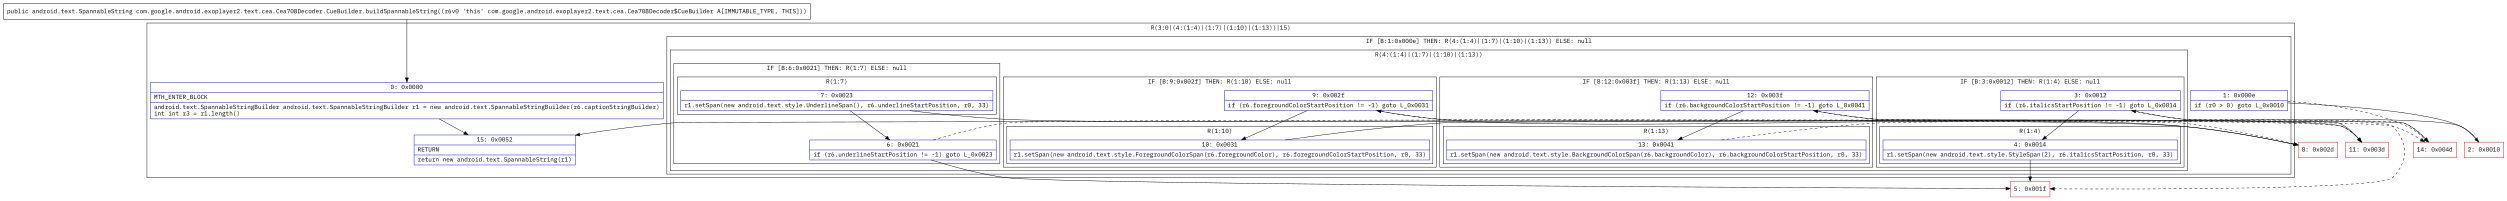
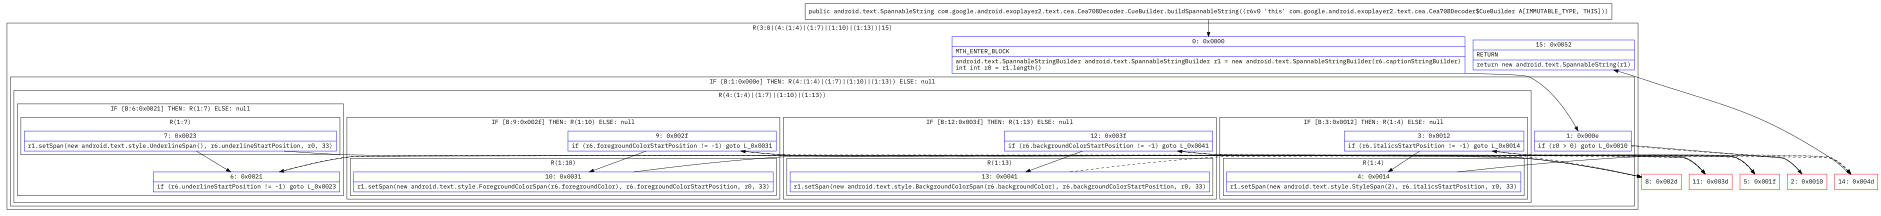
  digraph {
    fontname="IBM Plex Mono"
    node [color=blue fontname="IBM Plex Mono" shape=record]
    edge [fontname="IBM Plex Mono"]
    n1 [label="{4\:\ 0x0014|r1.setSpan(new android.text.style.StyleSpan(2), r6.italicsStartPosition, r0, 33)\l}"]
    n2 [label="{3\:\ 0x0012|if (r6.italicsStartPosition != \-1) goto L_0x0014\l}"]
    n3 [label="{7\:\ 0x0023|r1.setSpan(new android.text.style.UnderlineSpan(), r6.underlineStartPosition, r0, 33)\l}"]
    n4 [label="{6\:\ 0x0021|if (r6.underlineStartPosition != \-1) goto L_0x0023\l}"]
    n5 [label="{10\:\ 0x0031|r1.setSpan(new android.text.style.ForegroundColorSpan(r6.foregroundColor), r6.foregroundColorStartPosition, r0, 33)\l}"]
    n6 [label="{9\:\ 0x002f|if (r6.foregroundColorStartPosition != \-1) goto L_0x0031\l}"]
    n7 [label="{13\:\ 0x0041|r1.setSpan(new android.text.style.BackgroundColorSpan(r6.backgroundColor), r6.backgroundColorStartPosition, r0, 33)\l}"]
    n8 [label="{12\:\ 0x003f|if (r6.backgroundColorStartPosition != \-1) goto L_0x0041\l}"]
    n9 [label="{1\:\ 0x000e|if (r0 \> 0) goto L_0x0010\l}"]
-   n10 [label="{0\:\ 0x0000|MTH_ENTER_BLOCK\l|android.text.SpannableStringBuilder android.text.SpannableStringBuilder r1 = new android.text.SpannableStringBuilder(r6.captionStringBuilder)\lint int r3 = r1.length()\l}"]
+   n10 [label="{0\:\ 0x0000|MTH_ENTER_BLOCK\l|android.text.SpannableStringBuilder android.text.SpannableStringBuilder r1 = new android.text.SpannableStringBuilder(r6.captionStringBuilder)\lint int r0 = r1.length()\l}"]
    n11 [label="{15\:\ 0x0052|RETURN\l|return new android.text.SpannableString(r1)\l}"]
    n12 [color=red label="{5\:\ 0x001f}"]
    n13 [color=red label="{8\:\ 0x002d}"]
    n14 [color=red label="{11\:\ 0x003d}"]
    n15 [color=red label="{14\:\ 0x004d}"]
    n16 [color=red label="{2\:\ 0x0010}"]
    n17 [label="{public android.text.SpannableString com.google.android.exoplayer2.text.cea.Cea708Decoder.CueBuilder.buildSpannableString((r6v0 'this' com.google.android.exoplayer2.text.cea.Cea708Decoder$CueBuilder A[IMMUTABLE_TYPE, THIS])) }" color=""]
    subgraph cluster_1 {
      label="R(3:0|(4:(1:4)|(1:7)|(1:10)|(1:13))|15)"
      n10
      n11
      subgraph cluster_2 {
        label="IF [B:1:0x000e] THEN: R(4:(1:4)|(1:7)|(1:10)|(1:13)) ELSE: null"
        n9
        subgraph cluster_3 {
          label="R(4:(1:4)|(1:7)|(1:10)|(1:13))"
          subgraph cluster_4 {
            label="IF [B:3:0x0012] THEN: R(1:4) ELSE: null"
            n2
            subgraph cluster_5 {
              label="R(1:4)"
              n1
            }
          }
          subgraph cluster_6 {
            label="IF [B:6:0x0021] THEN: R(1:7) ELSE: null"
            n4
            subgraph cluster_7 {
              label="R(1:7)"
              n3
            }
          }
          subgraph cluster_8 {
            label="IF [B:9:0x002f] THEN: R(1:10) ELSE: null"
            n6
            subgraph cluster_9 {
              label="R(1:10)"
              n5
            }
          }
          subgraph cluster_10 {
            label="IF [B:12:0x003f] THEN: R(1:13) ELSE: null"
            n8
            subgraph cluster_11 {
              label="R(1:13)"
              n7
            }
          }
        }
      }
    }
    n1 -> n12
    n2 -> n1
    n2 -> n12 [style=dashed]
    n3 -> n4
    n3 -> n13
    n4 -> n13 [style=dashed]
    n5 -> n14
    n6 -> n5
    n6 -> n14 [style=dashed]
    n7 -> n15 [style=dashed]
    n8 -> n7
    n8 -> n15 [style=dashed]
    n9 -> n15 [style=dashed]
    n9 -> n16
-   n10 -> n11
-   n4 -> n12
+   n10 -> n9
+   n12 -> n4
    n13 -> n6
    n14 -> n8
    n15 -> n11
    n16 -> n2
    n17 -> n10
  }
